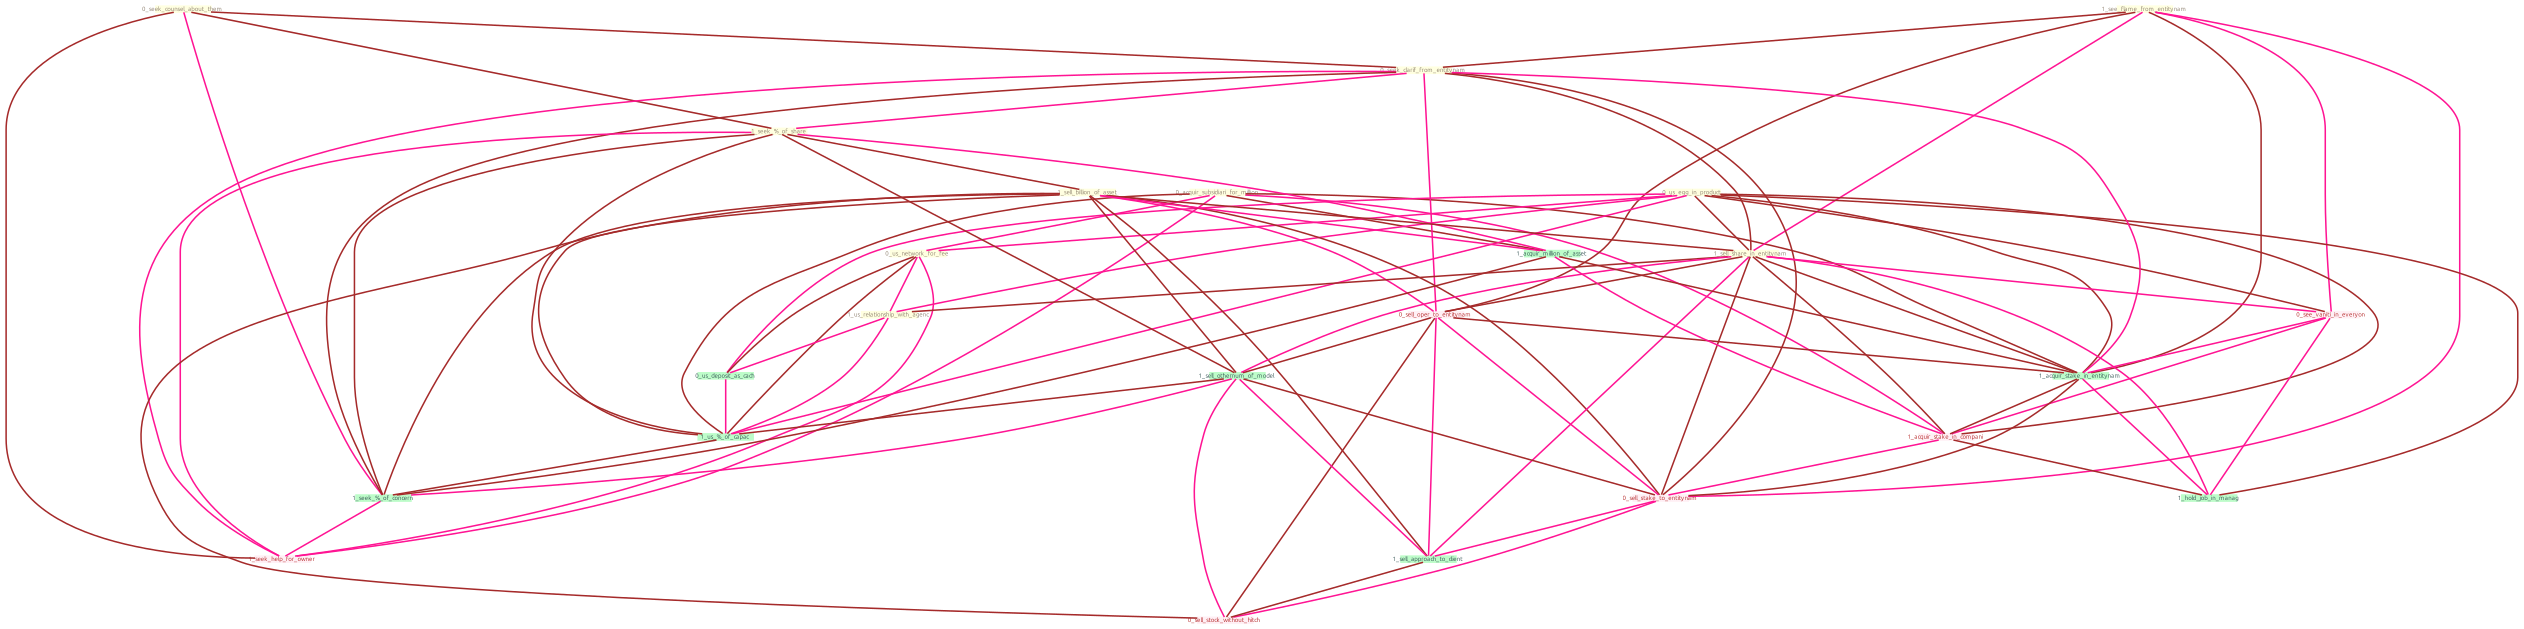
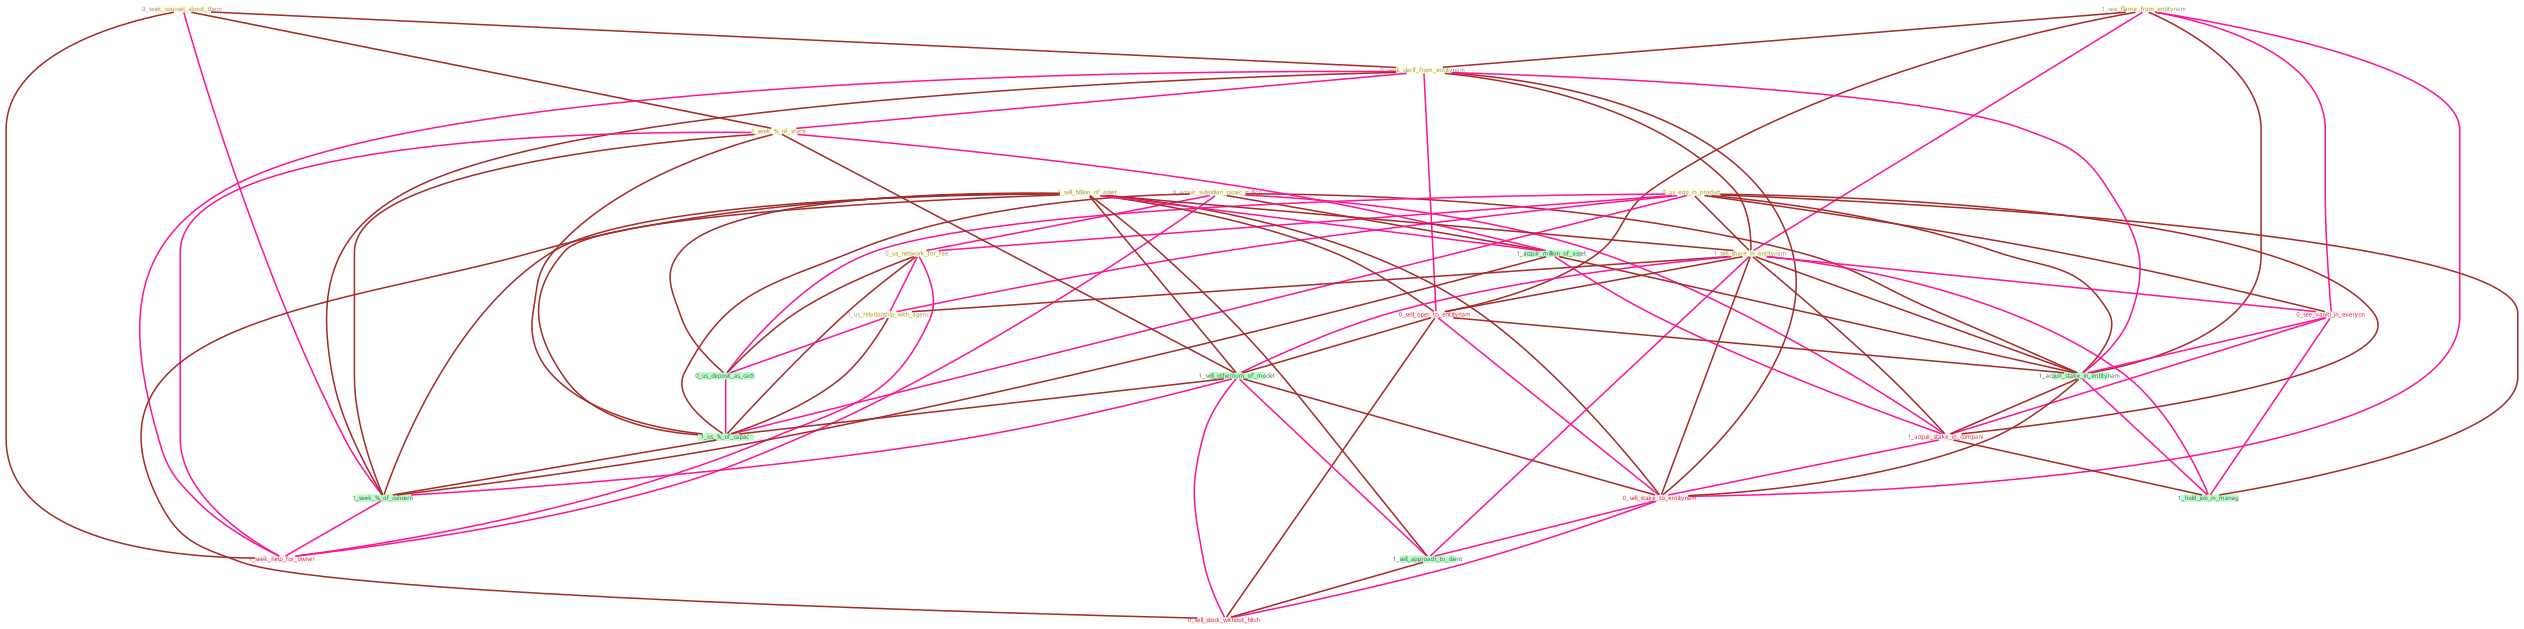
  graph {
    fontname=Ubuntu
    node [color="#ffffe0" fixedsize=true fontcolor="#8b7d6b" fontname=Ubuntu fontsize=4 shape=polygon style=filled]
    edge [color=brown fontname=Ubuntu w=1]
    "0_seek_counsel_about_them " [height=.06 width=.5]
-   "0_acquir_subsidiari_for_million " [height=.06 width=.5]
+   "0_acquir_subsidiari_for_million " [height=.06 width=.5 label="0_acquir_subsidiari_capac_million"]
    "1_see_flame_from_entitynam " [height=.06 width=.5]
    "0_us_egg_in_product " [height=.06 width=.5]
    "0_seek_clarif_from_entitynam " [height=.06 width=.5]
    "1_seek_%_of_share " [height=.06 width=.5]
    "1_sell_billion_of_asset " [height=.06 width=.5]
    "0_us_network_for_fee " [height=.06 width=.5]
    "1_sell_share_in_entitynam " [height=.06 width=.5]
    "1_us_relationship_with_agenc " [height=.06 width=.5]
    "0_sell_oper_to_entitynam " [color="#fff0f5" fontcolor="#b22222" height=.06 width=.5]
    "0_see_vaniti_in_everyon " [color="#fff0f5" fontcolor="#b22222" height=.06 width=.5]
    "1_acquir_stake_in_compani " [color="#fff0f5" fontcolor="#b22222" height=.06 width=.5]
    "0_sell_stake_to_entitynam " [color="#fff0f5" fontcolor="#b22222" height=.06 width=.5]
    "0_sell_stock_without_hitch " [color="#fff0f5" fontcolor="#b22222" height=.06 width=.5]
    "1_seek_help_for_owner " [color="#fff0f5" fontcolor="#b22222" height=.06 width=.5]
    "1_seek_%_of_concern " [color="#BDFCC9" fontcolor="#2f4f4f" height=.06 width=.5]
    "1_acquir_million_of_asset " [color="#BDFCC9" fontcolor="#2f4f4f" height=.06 width=.5]
    "1_acquir_stake_in_entitynam " [color="#BDFCC9" fontcolor="#2f4f4f" height=.06 width=.5]
    "1_us_%_of_capac " [color="#BDFCC9" fontcolor="#2f4f4f" height=.06 width=.5]
    "0_us_deposit_as_cach " [color="#BDFCC9" fontcolor="#2f4f4f" height=.06 width=.5]
    "1_hold_job_in_manag " [color="#BDFCC9" fontcolor="#2f4f4f" height=.06 width=.5]
    "1_sell_othernum_of_model " [color="#BDFCC9" fontcolor="#2f4f4f" height=.06 width=.5]
    "1_sell_approach_to_client " [color="#BDFCC9" fontcolor="#2f4f4f" height=.06 width=.5]
    subgraph sub_1 {
      "0_seek_counsel_about_them "
      "0_acquir_subsidiari_for_million "
      "1_see_flame_from_entitynam "
      "0_us_egg_in_product "
      "0_seek_clarif_from_entitynam "
      "1_seek_%_of_share "
      "1_sell_billion_of_asset "
      "0_us_network_for_fee "
      "1_sell_share_in_entitynam "
      "1_us_relationship_with_agenc "
    }
    subgraph sub_2 {
      "0_sell_oper_to_entitynam "
      "0_see_vaniti_in_everyon "
      "1_acquir_stake_in_compani "
      "0_sell_stake_to_entitynam "
      "0_sell_stock_without_hitch "
      "1_seek_help_for_owner "
    }
    "0_seek_counsel_about_them " -- "0_seek_clarif_from_entitynam "
    "0_seek_counsel_about_them " -- "1_seek_%_of_share "
    "0_seek_counsel_about_them " -- "1_seek_help_for_owner "
    "0_seek_counsel_about_them " -- "1_seek_%_of_concern " [color=deeppink]
    "0_acquir_subsidiari_for_million " -- "0_us_network_for_fee " [color=deeppink]
    "0_acquir_subsidiari_for_million " -- "1_acquir_stake_in_compani " [color=deeppink]
    "0_acquir_subsidiari_for_million " -- "1_seek_help_for_owner " [color=deeppink]
    "0_acquir_subsidiari_for_million " -- "1_acquir_million_of_asset "
    "0_acquir_subsidiari_for_million " -- "1_acquir_stake_in_entitynam "
    "0_acquir_subsidiari_for_million " -- "1_us_%_of_capac "
    "1_see_flame_from_entitynam " -- "0_seek_clarif_from_entitynam " [w=2]
    "1_see_flame_from_entitynam " -- "1_sell_share_in_entitynam " [color=deeppink]
    "1_see_flame_from_entitynam " -- "0_sell_oper_to_entitynam "
    "1_see_flame_from_entitynam " -- "0_see_vaniti_in_everyon " [color=deeppink]
    "1_see_flame_from_entitynam " -- "0_sell_stake_to_entitynam " [color=deeppink]
    "1_see_flame_from_entitynam " -- "1_acquir_stake_in_entitynam "
    "0_us_egg_in_product " -- "0_us_network_for_fee " [color=deeppink]
    "0_us_egg_in_product " -- "1_sell_share_in_entitynam "
    "0_us_egg_in_product " -- "1_us_relationship_with_agenc " [color=deeppink]
    "0_us_egg_in_product " -- "0_see_vaniti_in_everyon "
    "0_us_egg_in_product " -- "1_acquir_stake_in_compani "
    "0_us_egg_in_product " -- "1_acquir_stake_in_entitynam "
    "0_us_egg_in_product " -- "1_us_%_of_capac " [color=deeppink]
    "0_us_egg_in_product " -- "0_us_deposit_as_cach " [color=deeppink]
    "0_us_egg_in_product " -- "1_hold_job_in_manag "
    "0_seek_clarif_from_entitynam " -- "1_seek_%_of_share " [color=deeppink]
    "0_seek_clarif_from_entitynam " -- "1_sell_share_in_entitynam "
    "0_seek_clarif_from_entitynam " -- "0_sell_oper_to_entitynam " [color=deeppink]
    "0_seek_clarif_from_entitynam " -- "0_sell_stake_to_entitynam "
    "0_seek_clarif_from_entitynam " -- "1_seek_help_for_owner " [color=deeppink]
    "0_seek_clarif_from_entitynam " -- "1_seek_%_of_concern "
    "0_seek_clarif_from_entitynam " -- "1_acquir_stake_in_entitynam " [color=deeppink]
-   "1_seek_%_of_share " -- "1_sell_billion_of_asset "
+   "0_us_deposit_as_cach " -- "1_sell_billion_of_asset "
    "1_seek_%_of_share " -- "1_seek_help_for_owner " [color=deeppink]
    "1_seek_%_of_share " -- "1_seek_%_of_concern " [w=3]
    "1_seek_%_of_share " -- "1_acquir_million_of_asset " [color=deeppink]
    "1_seek_%_of_share " -- "1_us_%_of_capac " [w=2]
    "1_seek_%_of_share " -- "1_sell_othernum_of_model "
    "1_sell_billion_of_asset " -- "1_sell_share_in_entitynam "
-   "1_sell_billion_of_asset " -- "0_sell_oper_to_entitynam " [color=deeppink]
+   "1_sell_billion_of_asset " -- "0_sell_oper_to_entitynam "
    "1_sell_billion_of_asset " -- "0_sell_stake_to_entitynam "
    "1_sell_billion_of_asset " -- "0_sell_stock_without_hitch "
    "1_sell_billion_of_asset " -- "1_seek_%_of_concern "
    "1_sell_billion_of_asset " -- "1_acquir_million_of_asset " [color=deeppink w=2]
    "1_sell_billion_of_asset " -- "1_us_%_of_capac "
    "1_sell_billion_of_asset " -- "1_sell_othernum_of_model " [w=2]
    "1_sell_billion_of_asset " -- "1_sell_approach_to_client "
    "0_us_network_for_fee " -- "1_us_relationship_with_agenc " [color=deeppink]
    "0_us_network_for_fee " -- "1_seek_help_for_owner " [color=deeppink]
    "0_us_network_for_fee " -- "1_us_%_of_capac "
    "0_us_network_for_fee " -- "0_us_deposit_as_cach "
    "1_sell_share_in_entitynam " -- "1_us_relationship_with_agenc "
    "1_sell_share_in_entitynam " -- "0_sell_oper_to_entitynam " [w=2]
    "1_sell_share_in_entitynam " -- "0_see_vaniti_in_everyon " [color=deeppink]
    "1_sell_share_in_entitynam " -- "1_acquir_stake_in_compani "
    "1_sell_share_in_entitynam " -- "0_sell_stake_to_entitynam " [w=2]
    "1_sell_share_in_entitynam " -- "1_acquir_stake_in_entitynam " [w=2]
    "1_sell_share_in_entitynam " -- "1_hold_job_in_manag " [color=deeppink]
    "1_sell_share_in_entitynam " -- "1_sell_othernum_of_model " [color=deeppink]
    "1_sell_share_in_entitynam " -- "1_sell_approach_to_client " [color=deeppink]
-   "1_us_relationship_with_agenc " -- "1_us_%_of_capac " [color=deeppink]
+   "1_us_relationship_with_agenc " -- "1_us_%_of_capac "
    "1_us_relationship_with_agenc " -- "0_us_deposit_as_cach " [color=deeppink]
    "0_sell_oper_to_entitynam " -- "0_sell_stake_to_entitynam " [color=deeppink w=3]
    "0_sell_oper_to_entitynam " -- "0_sell_stock_without_hitch "
    "0_sell_oper_to_entitynam " -- "1_acquir_stake_in_entitynam "
    "0_sell_oper_to_entitynam " -- "1_sell_othernum_of_model "
-   "0_sell_oper_to_entitynam " -- "1_sell_approach_to_client " [color=deeppink w=2]
    "0_see_vaniti_in_everyon " -- "1_acquir_stake_in_compani " [color=deeppink]
    "0_see_vaniti_in_everyon " -- "1_acquir_stake_in_entitynam " [color=deeppink]
    "0_see_vaniti_in_everyon " -- "1_hold_job_in_manag " [color=deeppink]
    "1_acquir_stake_in_compani " -- "0_sell_stake_to_entitynam " [color=deeppink]
    "1_acquir_stake_in_compani " -- "1_hold_job_in_manag "
    "0_sell_stake_to_entitynam " -- "0_sell_stock_without_hitch " [color=deeppink]
    "0_sell_stake_to_entitynam " -- "1_sell_approach_to_client " [color=deeppink w=2]
    "1_seek_%_of_concern " -- "1_seek_help_for_owner " [color=deeppink]
    "1_acquir_million_of_asset " -- "1_acquir_stake_in_compani " [color=deeppink]
    "1_acquir_million_of_asset " -- "1_seek_%_of_concern "
    "1_acquir_million_of_asset " -- "1_acquir_stake_in_entitynam "
    "1_acquir_stake_in_entitynam " -- "1_acquir_stake_in_compani " [w=3]
    "1_acquir_stake_in_entitynam " -- "0_sell_stake_to_entitynam " [w=2]
    "1_acquir_stake_in_entitynam " -- "1_hold_job_in_manag " [color=deeppink]
    "1_us_%_of_capac " -- "1_seek_%_of_concern " [w=2]
    "0_us_deposit_as_cach " -- "1_us_%_of_capac " [color=deeppink]
    "1_sell_othernum_of_model " -- "0_sell_stake_to_entitynam "
    "1_sell_othernum_of_model " -- "0_sell_stock_without_hitch " [color=deeppink]
    "1_sell_othernum_of_model " -- "1_seek_%_of_concern " [color=deeppink]
    "1_sell_othernum_of_model " -- "1_us_%_of_capac "
    "1_sell_othernum_of_model " -- "1_sell_approach_to_client " [color=deeppink]
    "1_sell_approach_to_client " -- "0_sell_stock_without_hitch "
  }
